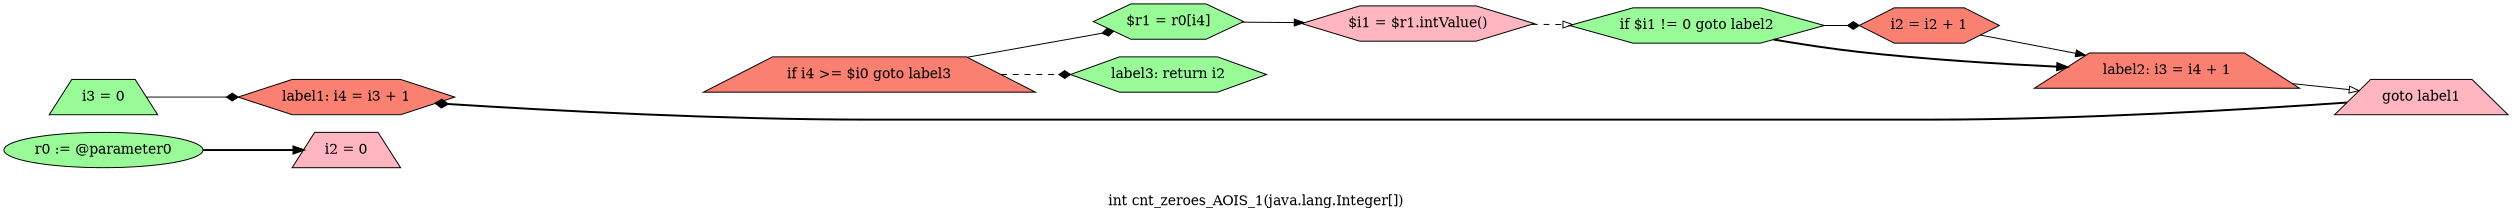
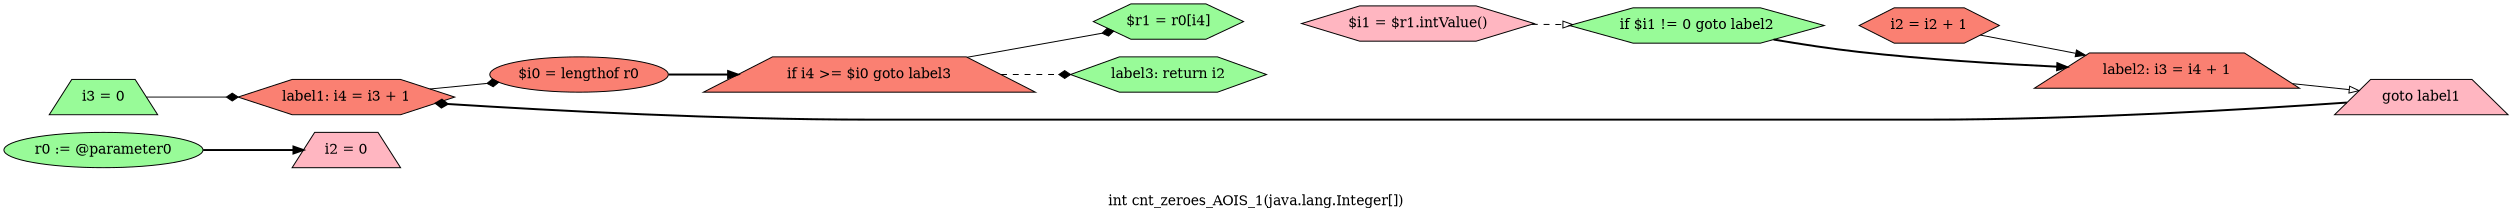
  digraph {
    label="int cnt_zeroes_AOIS_1(java.lang.Integer[])"
    rankdir=LR
    node [fillcolor=palegreen shape=hexagon style=filled]
    edge [arrowhead=diamond style=solid]
    n1 [label="r0 := @parameter0" shape=ellipse]
    n2 [fillcolor=lightpink label="i2 = 0" shape=trapezium]
    n3 [label="i3 = 0" shape=trapezium]
    n4 [fillcolor=salmon label="label1: i4 = i3 + 1"]
+   n5 [fillcolor=salmon label="$i0 = lengthof r0" shape=ellipse]
    n6 [fillcolor=salmon label="if i4 >= $i0 goto label3" shape=trapezium]
    n7 [label="$r1 = r0[i4]"]
    n8 [label="label3: return i2"]
    n9 [fillcolor=lightpink label="$i1 = $r1.intValue()"]
    n10 [label="if $i1 != 0 goto label2"]
    n11 [fillcolor=salmon label="i2 = i2 + 1"]
    n12 [fillcolor=salmon label="label2: i3 = i4 + 1" shape=trapezium]
    n13 [fillcolor=lightpink label="goto label1" shape=trapezium]
    n1 -> n2 [arrowhead=normal style=bold]
    n3 -> n4
+   n4 -> n5
+   n5 -> n6 [arrowhead=normal style=bold]
    n6 -> n7
    n6 -> n8 [style=dashed]
-   n7 -> n9 [arrowhead=normal]
    n9 -> n10 [arrowhead=onormal style=dashed]
-   n10 -> n11
    n10 -> n12 [arrowhead=normal style=bold]
    n11 -> n12 [arrowhead=normal]
    n12 -> n13 [arrowhead=onormal]
    n13 -> n4 [style=bold]
  }
